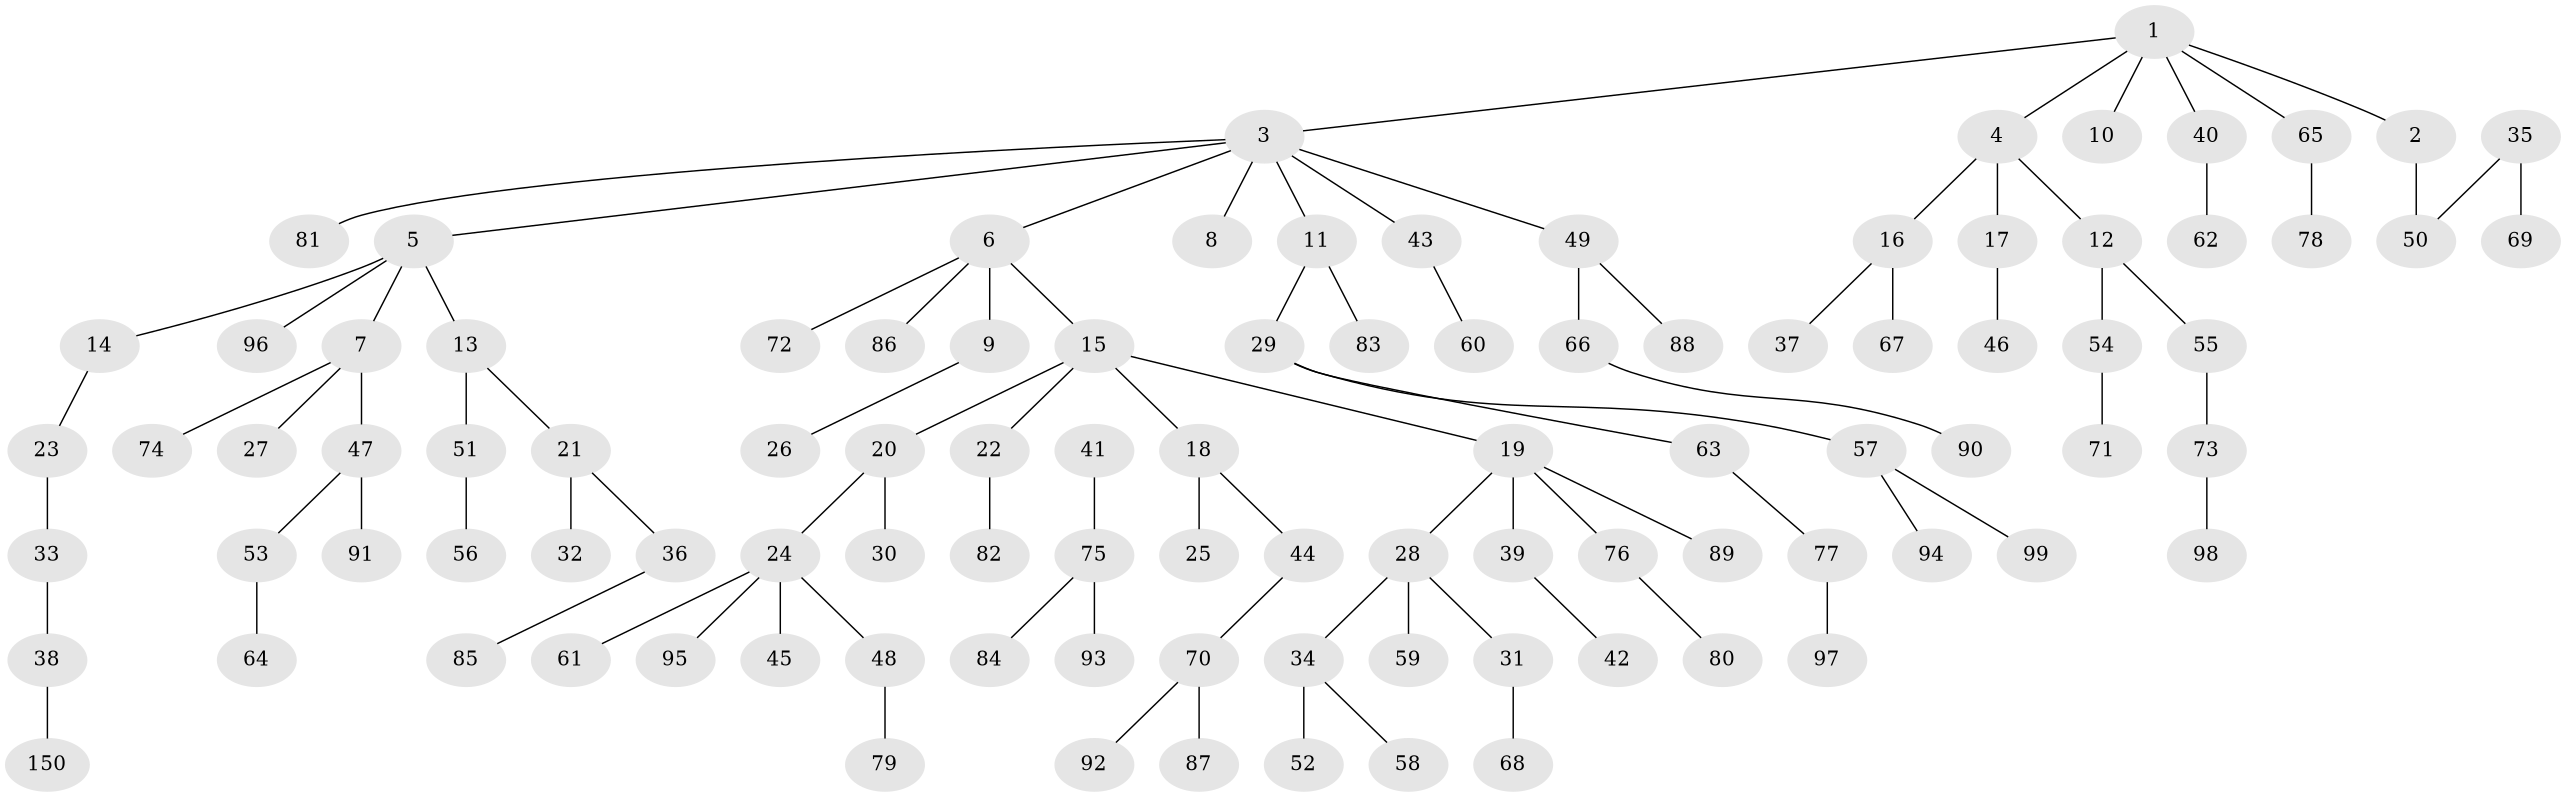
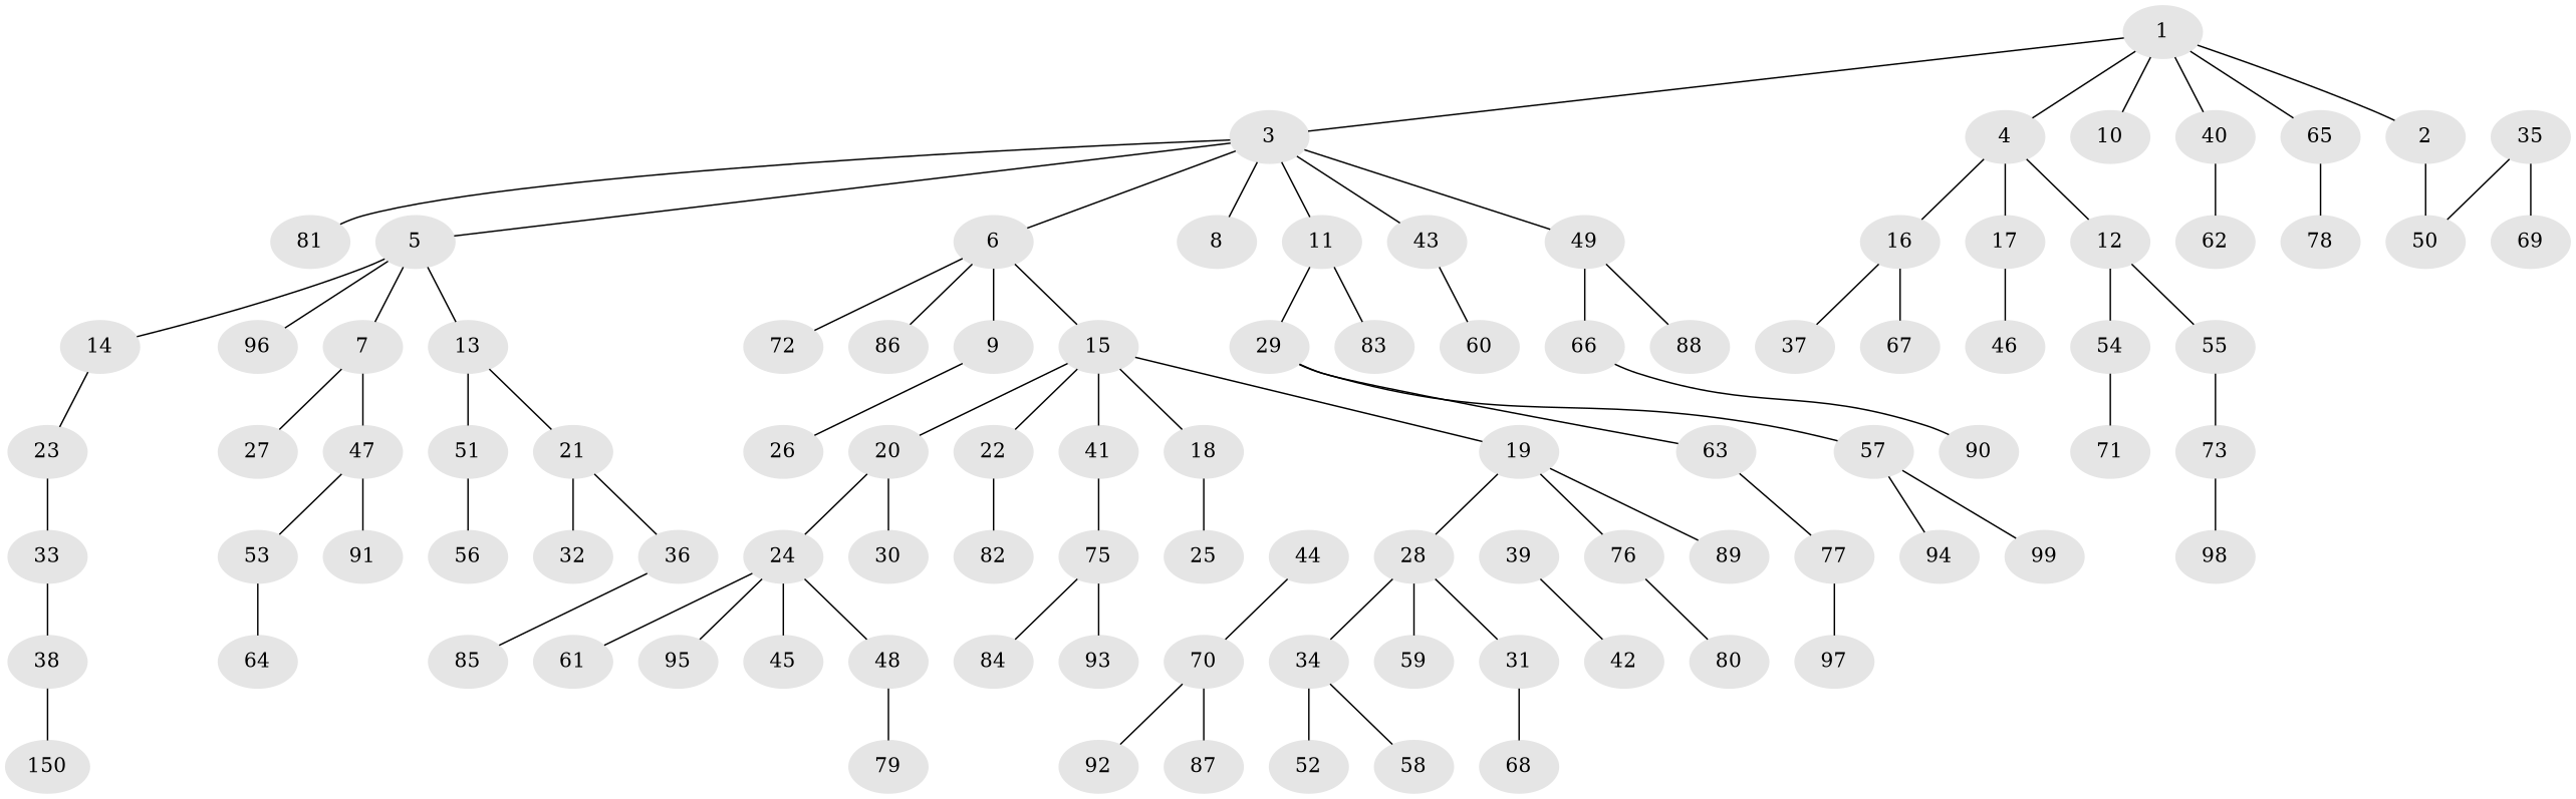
  graph {
    node [color=gray90 style=filled]
    1
    2
    3
    4
    10
    40
    65
    50
    5
    6
    8
    11
    43
    49
    81
    12
    16
    17
    62
    78
    35
    69
    7
    13
    14
    96
    9
    15
    72
    86
    29
    83
    60
    66
    88
    54
    55
    37
    67
    46
    27
    47
-   74
    21
    51
    23
    26
    18
    19
    20
    22
    41
    53
    91
    57
    63
    71
    73
    32
    36
    56
    33
    25
    44
    28
    39
    76
    89
    24
    30
    82
    75
    70
    31
    34
    59
    42
    80
    45
    48
    61
    95
    85
    38
    79
    68
    52
    58
    94
    99
    77
    n92 [label=150]
    84
    93
    87
    92
    64
    90
    98
    97
    1 -- 2
    1 -- 3
    1 -- 4
    1 -- 10
    1 -- 40
    1 -- 65
    2 -- 50
    3 -- 5
    3 -- 6
    3 -- 8
    3 -- 11
    3 -- 43
    3 -- 49
    3 -- 81
    4 -- 12
    4 -- 16
    4 -- 17
    40 -- 62
    65 -- 78
    5 -- 7
    5 -- 13
    5 -- 14
    5 -- 96
    6 -- 9
    6 -- 15
    6 -- 72
    6 -- 86
    11 -- 29
    11 -- 83
    43 -- 60
    49 -- 66
    49 -- 88
    12 -- 54
    12 -- 55
    16 -- 37
    16 -- 67
    17 -- 46
    35 -- 50
    35 -- 69
    7 -- 27
    7 -- 47
-   7 -- 74
    13 -- 21
    13 -- 51
    14 -- 23
    9 -- 26
    15 -- 18
    15 -- 19
    15 -- 20
    15 -- 22
+   15 -- 41
    29 -- 57
    29 -- 63
    66 -- 90
    54 -- 71
    55 -- 73
    47 -- 53
    47 -- 91
    21 -- 32
    21 -- 36
    51 -- 56
    23 -- 33
    18 -- 25
-   18 -- 44
    19 -- 28
-   19 -- 39
    19 -- 76
    19 -- 89
    20 -- 24
    20 -- 30
    22 -- 82
    41 -- 75
    53 -- 64
    57 -- 94
    57 -- 99
    63 -- 77
    73 -- 98
    36 -- 85
    33 -- 38
    44 -- 70
    28 -- 31
    28 -- 34
    28 -- 59
    39 -- 42
    76 -- 80
    24 -- 45
    24 -- 48
    24 -- 61
    24 -- 95
    75 -- 84
    75 -- 93
    70 -- 87
    70 -- 92
    31 -- 68
    34 -- 52
    34 -- 58
    48 -- 79
    38 -- n92
    77 -- 97
  }
